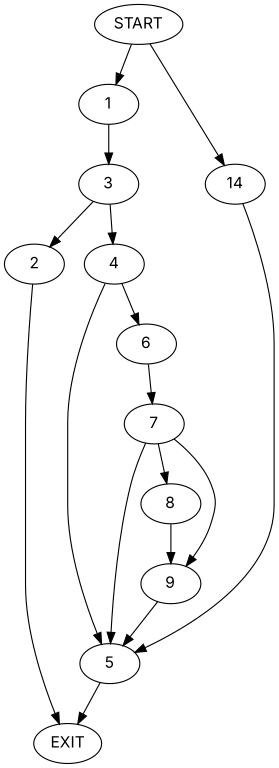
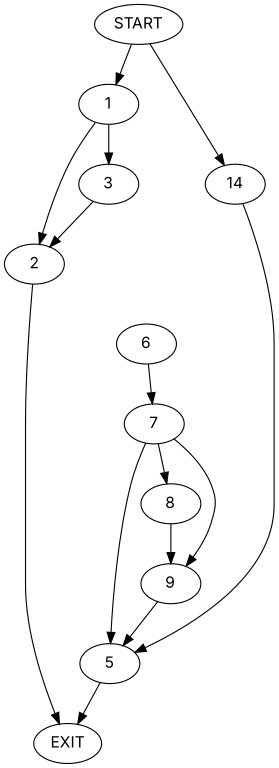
  digraph {
    fontname=Inter
    node [fontname=Inter]
    edge [fontname=Inter]
    n1 [label=START]
    1
    n3 [label=14]
    2
    3
    5
    n7 [label=EXIT]
-   4
    6
    7
    8
    9
    n1 -> 1
    n1 -> n3
+   1 -> 2
    1 -> 3
    n3 -> 5
    2 -> n7
    3 -> 2
-   3 -> 4
    5 -> n7
-   4 -> 5
-   4 -> 6
    6 -> 7
    7 -> 5
    7 -> 8
    7 -> 9
    8 -> 9
    9 -> 5
  }
